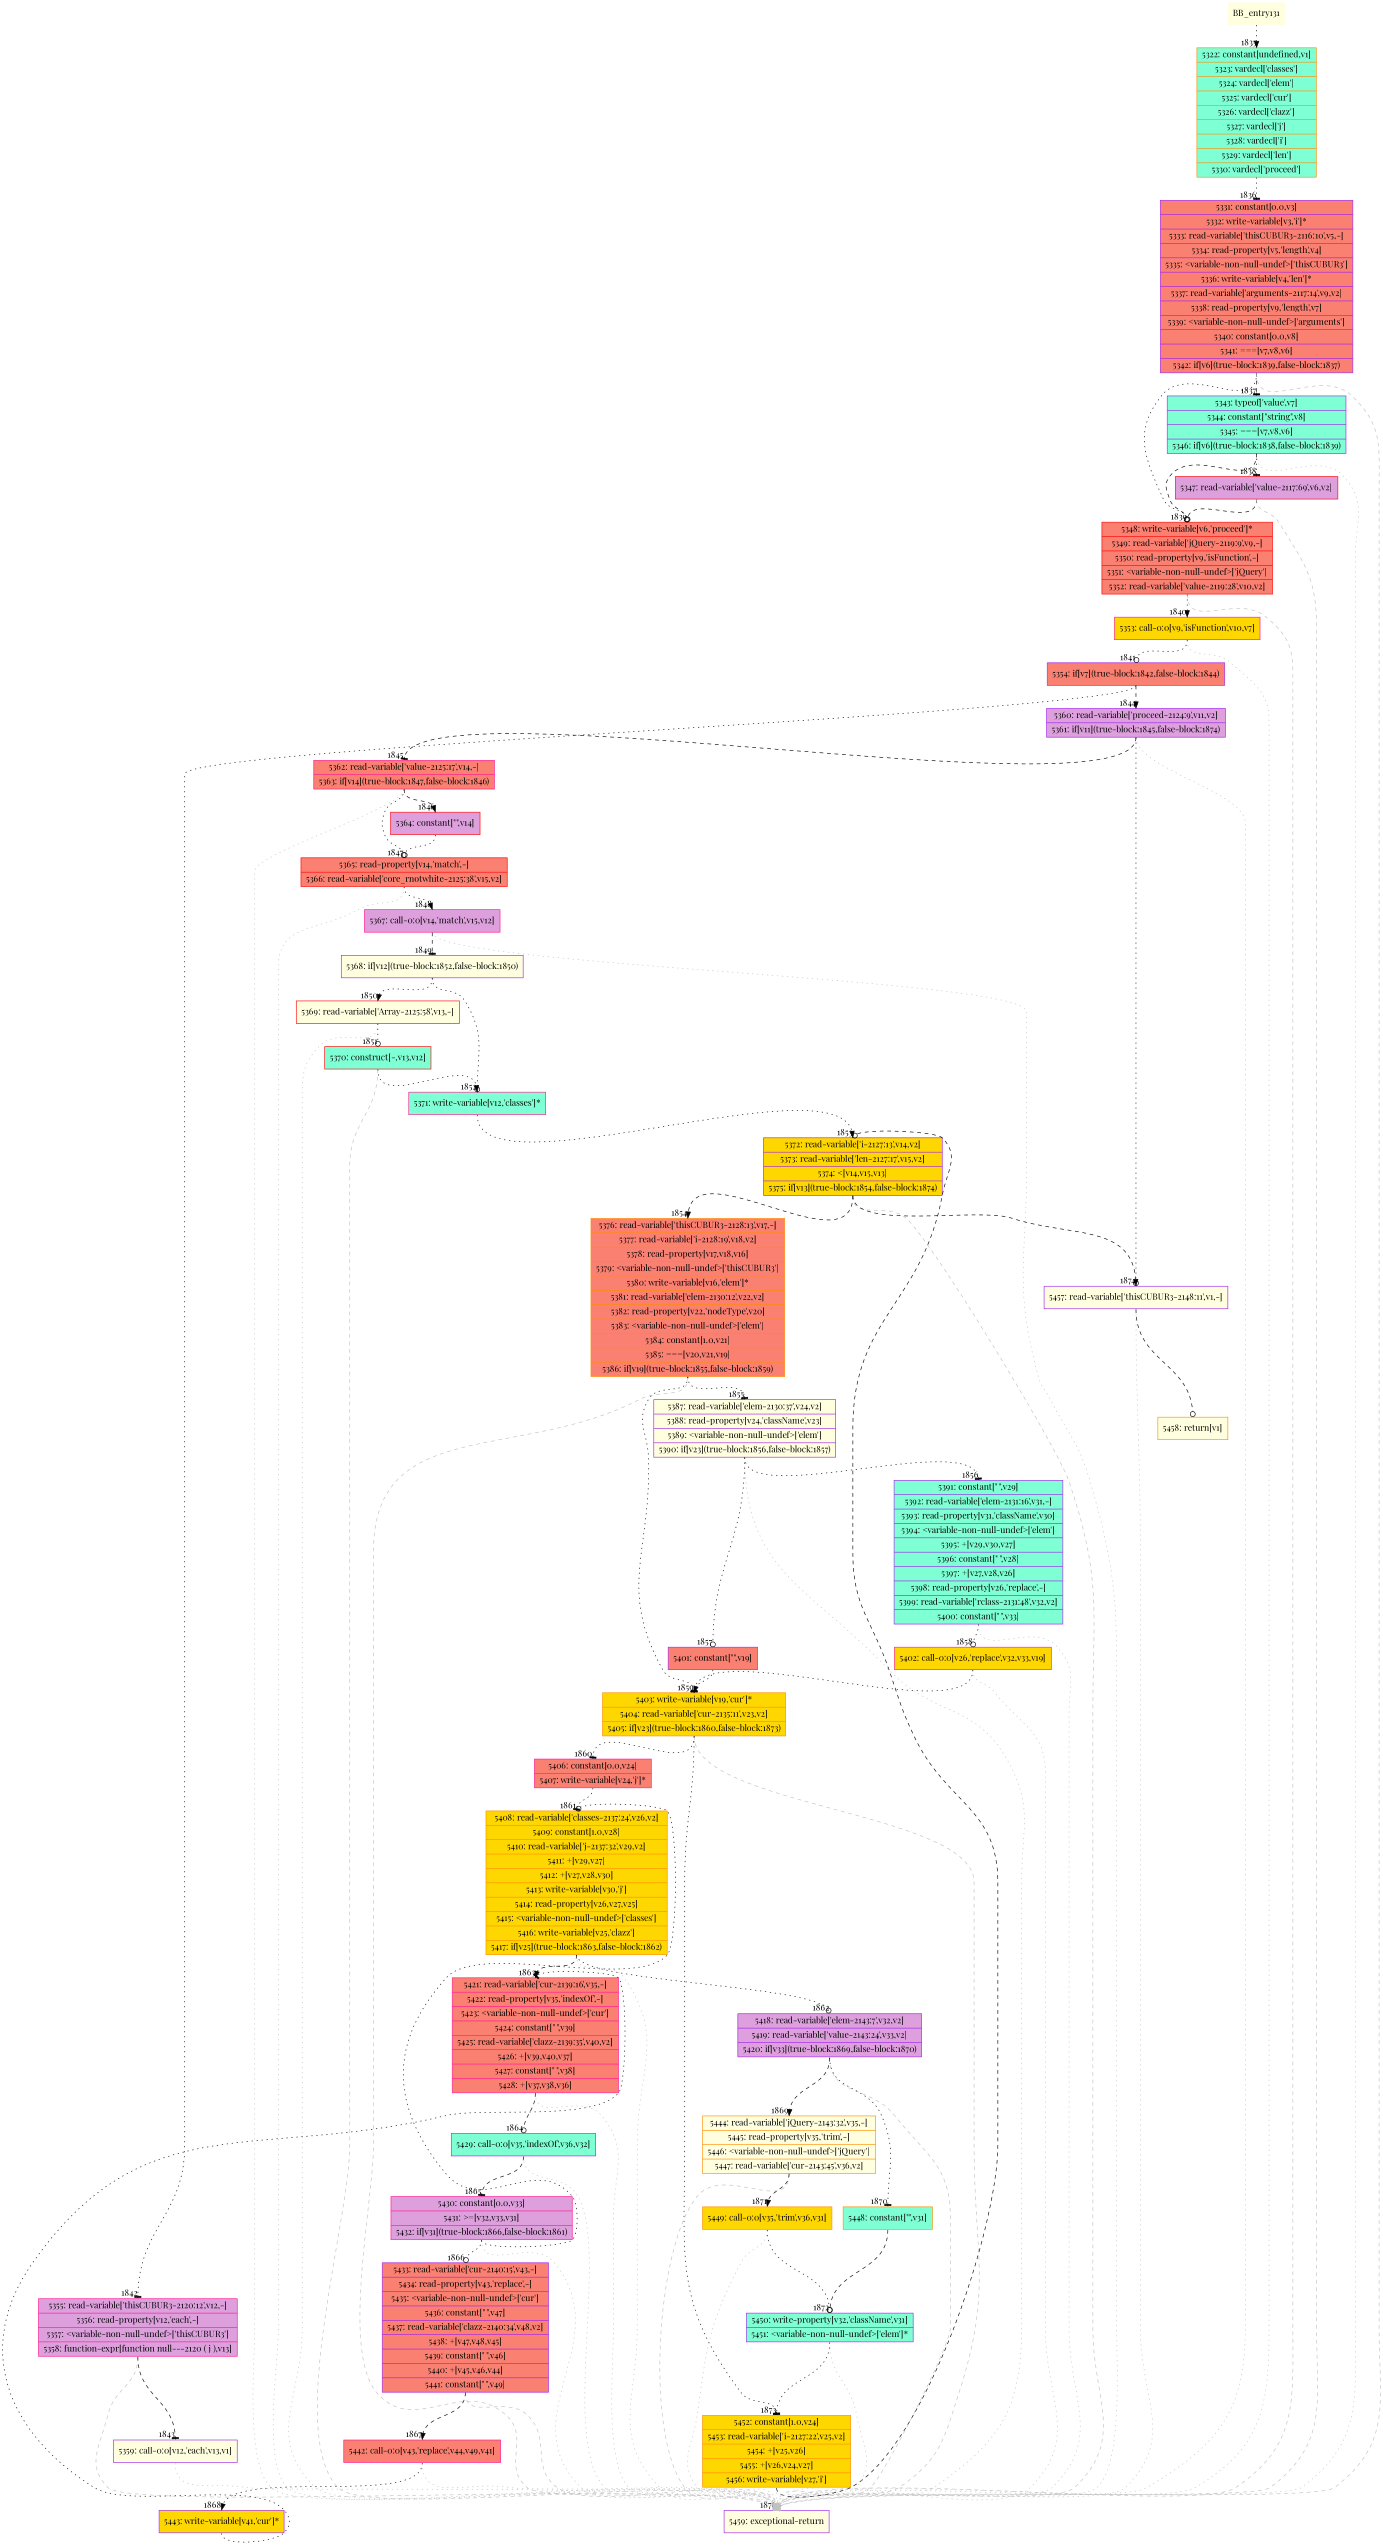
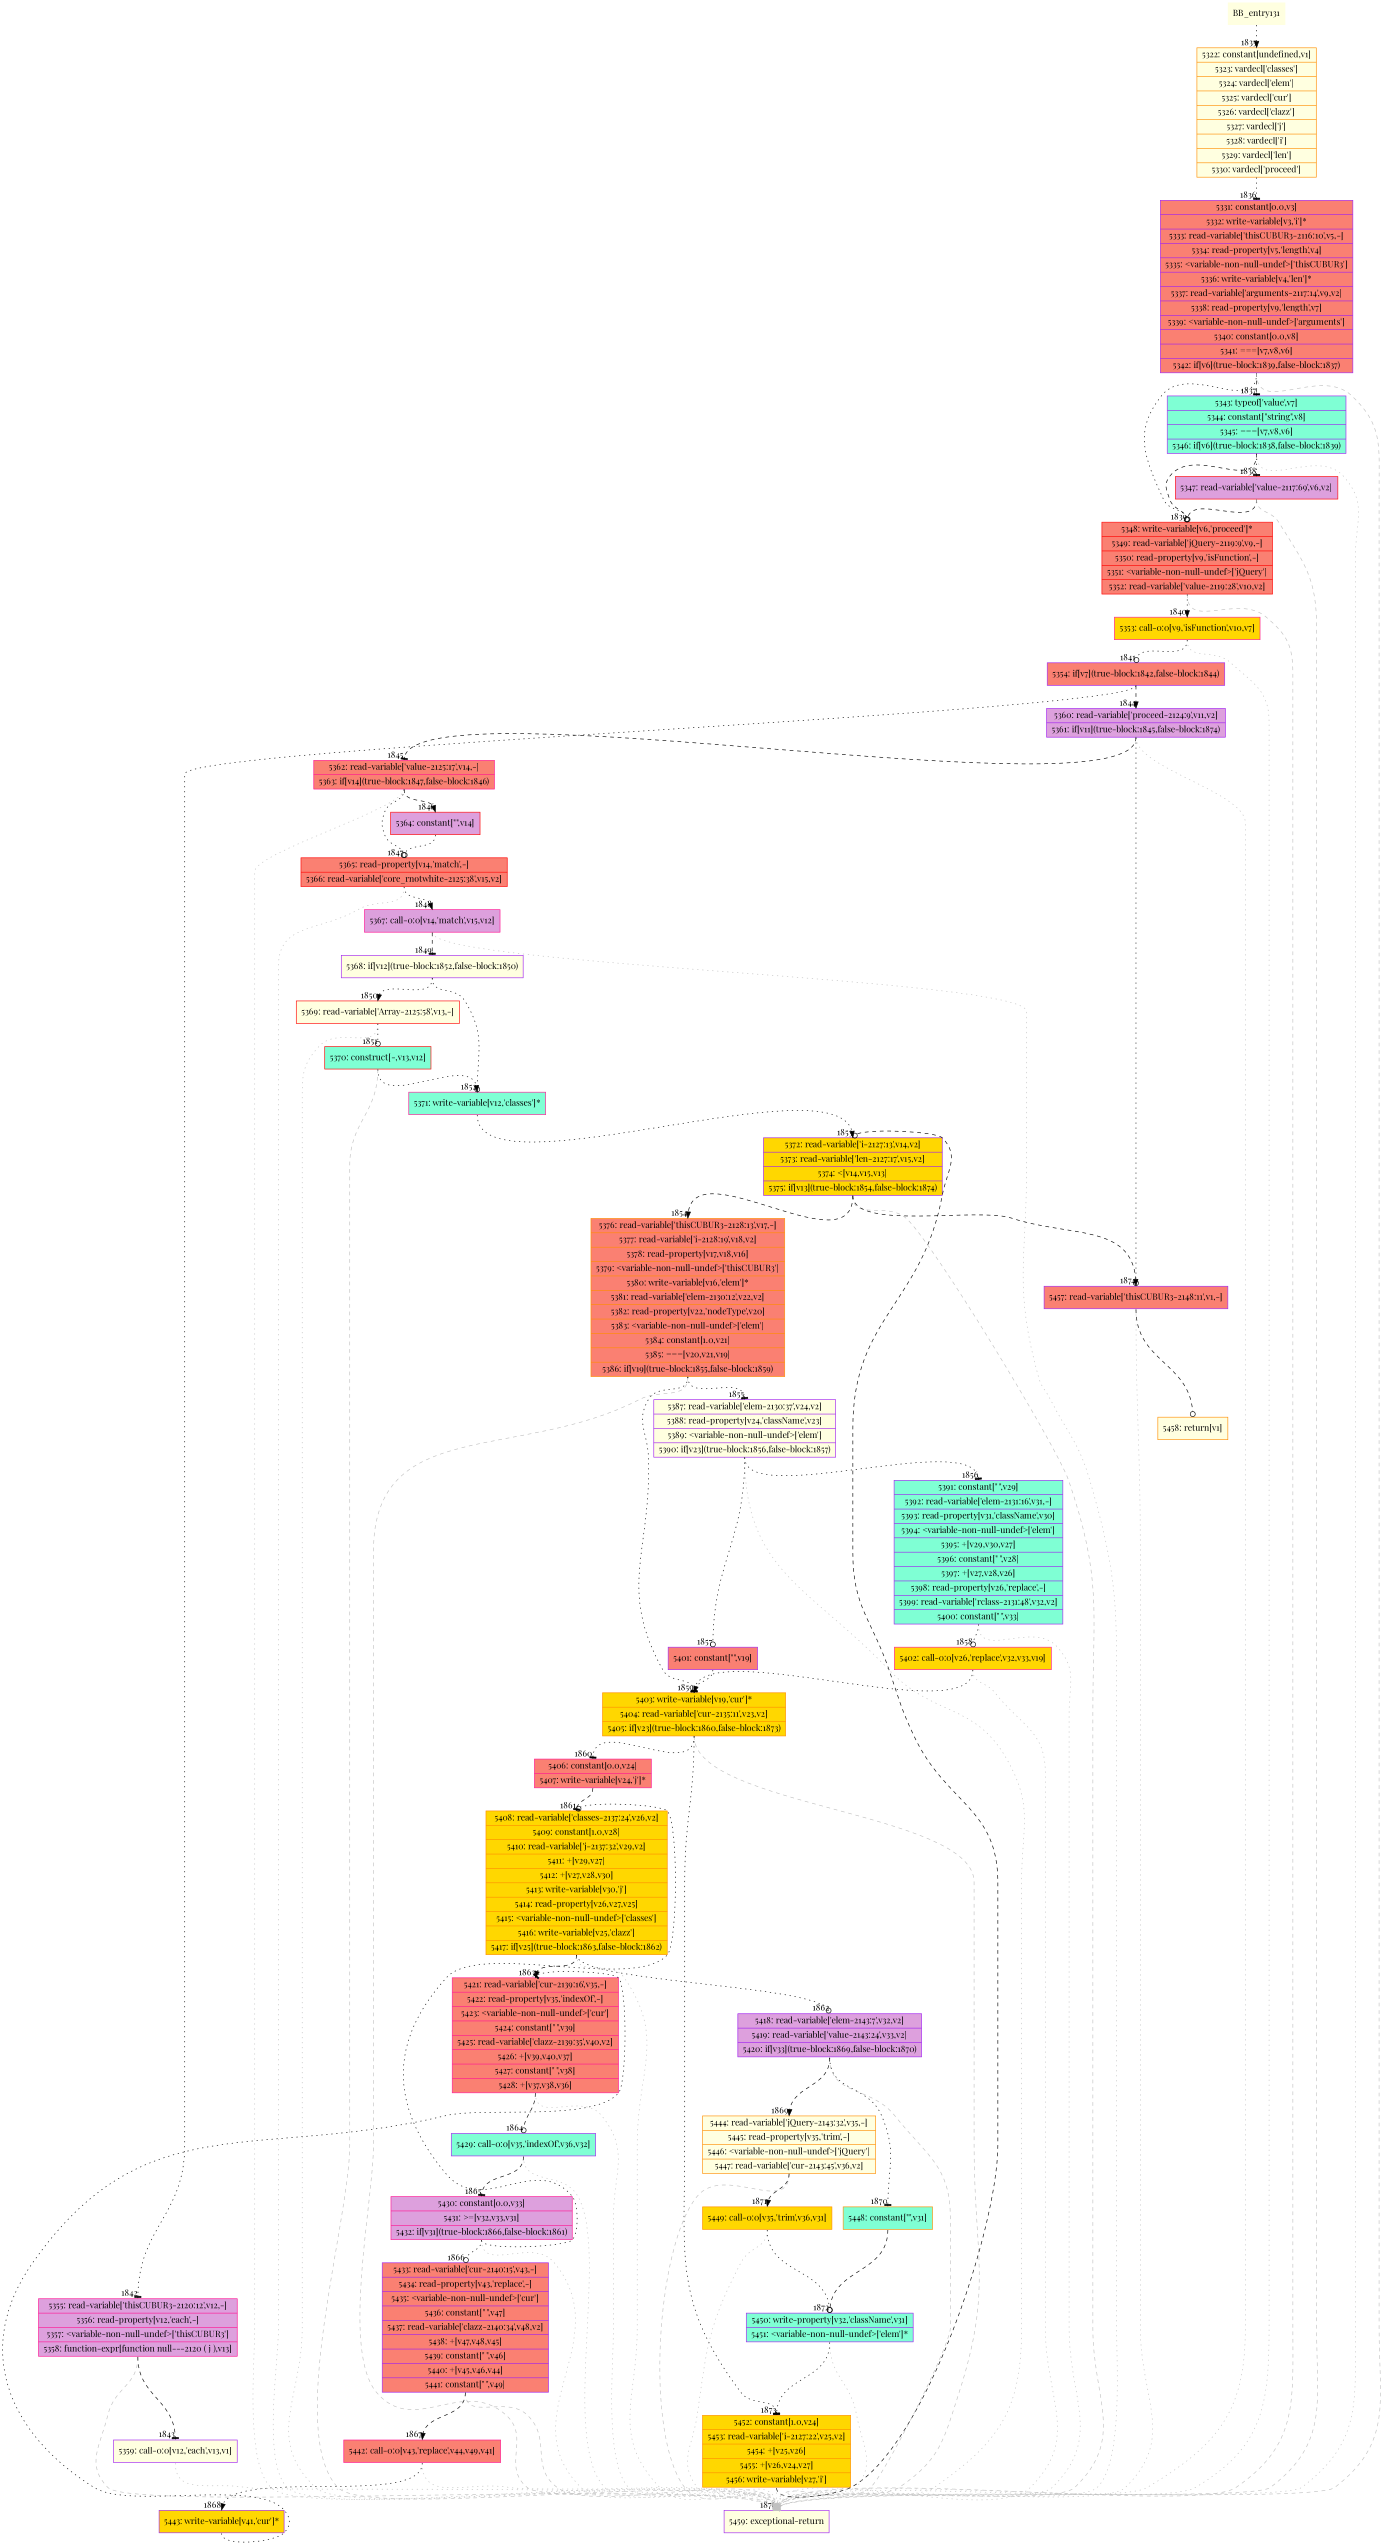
  digraph {
    fontname="Playfair Display"
    rankdir=TD
    node [color=purple fillcolor=salmon fontname="Playfair Display" shape=record style=filled]
    edge [arrowhead=tee fontname="Playfair Display" headport=n style=dotted tailport=s]
    BB_entry131 [fillcolor=lightyellow shape=none]
-   n2 [color=darkorange fillcolor=aquamarine label="{5322: constant[undefined,v1]|5323: vardecl['classes']|5324: vardecl['elem']|5325: vardecl['cur']|5326: vardecl['clazz']|5327: vardecl['j']|5328: vardecl['i']|5329: vardecl['len']|5330: vardecl['proceed']}"]
+   n2 [color=darkorange fillcolor=lightyellow label="{5322: constant[undefined,v1]|5323: vardecl['classes']|5324: vardecl['elem']|5325: vardecl['cur']|5326: vardecl['clazz']|5327: vardecl['j']|5328: vardecl['i']|5329: vardecl['len']|5330: vardecl['proceed']}"]
    n3 [label="{5331: constant[0.0,v3]|5332: write-variable[v3,'i']*|5333: read-variable['thisCUBUR3-2116:10',v5,-]|5334: read-property[v5,'length',v4]|5335: \<variable-non-null-undef\>['thisCUBUR3']|5336: write-variable[v4,'len']*|5337: read-variable['arguments-2117:14',v9,v2]|5338: read-property[v9,'length',v7]|5339: \<variable-non-null-undef\>['arguments']|5340: constant[0.0,v8]|5341: ===[v7,v8,v6]|5342: if[v6](true-block:1839,false-block:1837)}"]
    n4 [color=red label="{5348: write-variable[v6,'proceed']*|5349: read-variable['jQuery-2119:9',v9,-]|5350: read-property[v9,'isFunction',-]|5351: \<variable-non-null-undef\>['jQuery']|5352: read-variable['value-2119:28',v10,v2]}"]
    n5 [fillcolor=aquamarine label="{5343: typeof['value',v7]|5344: constant[\"string\",v8]|5345: ===[v7,v8,v6]|5346: if[v6](true-block:1838,false-block:1839)}"]
    n6 [fillcolor=lightyellow label="{5459: exceptional-return}"]
    n7 [color=deeppink fillcolor=gold label="{5353: call-0:0[v9,'isFunction',v10,v7]}"]
    n8 [color=red fillcolor=plum label="{5347: read-variable['value-2117:69',v6,v2]}"]
    n9 [label="{5354: if[v7](true-block:1842,false-block:1844)}"]
    n10 [color=deeppink fillcolor=plum label="{5355: read-variable['thisCUBUR3-2120:12',v12,-]|5356: read-property[v12,'each',-]|5357: \<variable-non-null-undef\>['thisCUBUR3']|5358: function-expr[function null---2120 ( j ),v13]}"]
    n11 [fillcolor=plum label="{5360: read-variable['proceed-2124:9',v11,v2]|5361: if[v11](true-block:1845,false-block:1874)}"]
    n12 [fillcolor=lightyellow label="{5359: call-0:0[v12,'each',v13,v1]}"]
    n13 [color=deeppink label="{5362: read-variable['value-2125:17',v14,-]|5363: if[v14](true-block:1847,false-block:1846)}"]
-   n14 [fillcolor=lightyellow label="{5457: read-variable['thisCUBUR3-2148:11',v1,-]}"]
+   n14 [label="{5457: read-variable['thisCUBUR3-2148:11',v1,-]}"]
    n15 [color=red label="{5365: read-property[v14,'match',-]|5366: read-variable['core_rnotwhite-2125:38',v15,v2]}"]
    n16 [color=red fillcolor=plum label="{5364: constant[\"\",v14]}"]
    n17 [color=darkorange fillcolor=lightyellow label="{5458: return[v1]}"]
    n18 [color=deeppink fillcolor=plum label="{5367: call-0:0[v14,'match',v15,v12]}"]
    n19 [fillcolor=lightyellow label="{5368: if[v12](true-block:1852,false-block:1850)}"]
    n20 [color=deeppink fillcolor=aquamarine label="{5371: write-variable[v12,'classes']*}"]
    n21 [color=red fillcolor=lightyellow label="{5369: read-variable['Array-2125:58',v13,-]}"]
    n22 [fillcolor=gold label="{5372: read-variable['i-2127:13',v14,v2]|5373: read-variable['len-2127:17',v15,v2]|5374: \<[v14,v15,v13]|5375: if[v13](true-block:1854,false-block:1874)}"]
    n23 [color=red fillcolor=aquamarine label="{5370: construct[-,v13,v12]}"]
    n24 [color=darkorange label="{5376: read-variable['thisCUBUR3-2128:13',v17,-]|5377: read-variable['i-2128:19',v18,v2]|5378: read-property[v17,v18,v16]|5379: \<variable-non-null-undef\>['thisCUBUR3']|5380: write-variable[v16,'elem']*|5381: read-variable['elem-2130:12',v22,v2]|5382: read-property[v22,'nodeType',v20]|5383: \<variable-non-null-undef\>['elem']|5384: constant[1.0,v21]|5385: ===[v20,v21,v19]|5386: if[v19](true-block:1855,false-block:1859)}"]
    n25 [color=darkorange fillcolor=gold label="{5403: write-variable[v19,'cur']*|5404: read-variable['cur-2135:11',v23,v2]|5405: if[v23](true-block:1860,false-block:1873)}"]
    n26 [fillcolor=lightyellow label="{5387: read-variable['elem-2130:37',v24,v2]|5388: read-property[v24,'className',v23]|5389: \<variable-non-null-undef\>['elem']|5390: if[v23](true-block:1856,false-block:1857)}"]
    n27 [color=deeppink label="{5406: constant[0.0,v24]|5407: write-variable[v24,'j']*}"]
    n28 [color=darkorange fillcolor=gold label="{5452: constant[1.0,v24]|5453: read-variable['i-2127:22',v25,v2]|5454: +[v25,v26]|5455: +[v26,v24,v27]|5456: write-variable[v27,'i']}"]
    n29 [fillcolor=aquamarine label="{5391: constant[\" \",v29]|5392: read-variable['elem-2131:16',v31,-]|5393: read-property[v31,'className',v30]|5394: \<variable-non-null-undef\>['elem']|5395: +[v29,v30,v27]|5396: constant[\" \",v28]|5397: +[v27,v28,v26]|5398: read-property[v26,'replace',-]|5399: read-variable['rclass-2131:48',v32,v2]|5400: constant[\" \",v33]}"]
    n30 [label="{5401: constant[\"\",v19]}"]
    n31 [color=darkorange fillcolor=gold label="{5408: read-variable['classes-2137:24',v26,v2]|5409: constant[1.0,v28]|5410: read-variable['j-2137:32',v29,v2]|5411: +[v29,v27]|5412: +[v27,v28,v30]|5413: write-variable[v30,'j']|5414: read-property[v26,v27,v25]|5415: \<variable-non-null-undef\>['classes']|5416: write-variable[v25,'clazz']|5417: if[v25](true-block:1863,false-block:1862)}"]
    n32 [color=deeppink fillcolor=gold label="{5402: call-0:0[v26,'replace',v32,v33,v19]}"]
    n33 [color=deeppink label="{5421: read-variable['cur-2139:16',v35,-]|5422: read-property[v35,'indexOf',-]|5423: \<variable-non-null-undef\>['cur']|5424: constant[\" \",v39]|5425: read-variable['clazz-2139:35',v40,v2]|5426: +[v39,v40,v37]|5427: constant[\" \",v38]|5428: +[v37,v38,v36]}"]
    n34 [fillcolor=plum label="{5418: read-variable['elem-2143:7',v32,v2]|5419: read-variable['value-2143:24',v33,v2]|5420: if[v33](true-block:1869,false-block:1870)}"]
    n35 [fillcolor=aquamarine label="{5429: call-0:0[v35,'indexOf',v36,v32]}"]
    n36 [color=darkorange fillcolor=lightyellow label="{5444: read-variable['jQuery-2143:32',v35,-]|5445: read-property[v35,'trim',-]|5446: \<variable-non-null-undef\>['jQuery']|5447: read-variable['cur-2143:45',v36,v2]}"]
    n37 [color=darkorange fillcolor=aquamarine label="{5448: constant[\"\",v31]}"]
    n38 [color=deeppink fillcolor=plum label="{5430: constant[0.0,v33]|5431: \>=[v32,v33,v31]|5432: if[v31](true-block:1866,false-block:1861)}"]
    n39 [color=darkorange fillcolor=gold label="{5449: call-0:0[v35,'trim',v36,v31]}"]
    n40 [fillcolor=aquamarine label="{5450: write-property[v32,'className',v31]|5451: \<variable-non-null-undef\>['elem']*}"]
    n41 [label="{5433: read-variable['cur-2140:15',v43,-]|5434: read-property[v43,'replace',-]|5435: \<variable-non-null-undef\>['cur']|5436: constant[\" \",v47]|5437: read-variable['clazz-2140:34',v48,v2]|5438: +[v47,v48,v45]|5439: constant[\" \",v46]|5440: +[v45,v46,v44]|5441: constant[\" \",v49]}"]
    n42 [color=deeppink label="{5442: call-0:0[v43,'replace',v44,v49,v41]}"]
    n43 [fillcolor=gold label="{5443: write-variable[v41,'cur']*}"]
    BB_entry131 -> n2 [arrowhead=normal headlabel="    1835"]
    n2 -> n3 [headlabel="      1836"]
    n3 -> n4 [arrowhead=odot headlabel="      1839"]
    n3 -> n5 [headlabel="      1837" style=dashed]
    n3 -> n6 [arrowhead=odot color=gray headlabel="      1876" style=dashed]
    n4 -> n6 [color=gray style=dashed]
    n4 -> n7 [arrowhead=normal headlabel="      1840"]
    n5 -> n4 [arrowhead=odot style=dashed]
    n5 -> n6 [color=gray]
    n5 -> n8 [headlabel="      1838"]
    n7 -> n6 [arrowhead=odot color=gray]
    n7 -> n9 [arrowhead=odot headlabel="      1841"]
    n8 -> n4 [arrowhead=odot style=dashed]
    n8 -> n6 [color=gray style=dashed]
    n9 -> n10 [headlabel="      1842"]
    n9 -> n11 [arrowhead=normal headlabel="      1844" style=dashed]
    n10 -> n6 [color=gray style=dashed]
    n10 -> n12 [headlabel="      1843" style=dashed]
    n11 -> n6 [color=gray]
    n11 -> n13 [headlabel="      1845" style=dashed]
    n11 -> n14 [arrowhead=odot headlabel="      1874"]
    n12 -> n6 [arrowhead=odot color=gray]
    n13 -> n6 [arrowhead=odot color=gray]
    n13 -> n15 [arrowhead=odot headlabel="      1847"]
    n13 -> n16 [arrowhead=normal headlabel="      1846" style=dashed]
    n14 -> n6 [arrowhead=normal color=gray]
    n14 -> n17 [arrowhead=odot style=dashed]
    n15 -> n6 [arrowhead=normal color=gray]
    n15 -> n18 [arrowhead=normal headlabel="      1848"]
    n16 -> n15 [arrowhead=odot]
    n18 -> n6 [arrowhead=odot color=gray]
    n18 -> n19 [headlabel="      1849" style=dashed]
    n19 -> n20 [arrowhead=odot headlabel="      1852"]
    n19 -> n21 [arrowhead=normal headlabel="      1850"]
    n20 -> n22 [arrowhead=normal headlabel="      1853"]
    n21 -> n6 [arrowhead=odot color=gray]
    n21 -> n23 [arrowhead=odot headlabel="      1851"]
    n22 -> n6 [arrowhead=normal color=gray style=dashed]
    n22 -> n14 [arrowhead=normal style=dashed]
    n22 -> n24 [arrowhead=normal headlabel="      1854" style=dashed]
    n23 -> n6 [color=gray style=dashed]
    n23 -> n20 [arrowhead=normal]
    n24 -> n6 [arrowhead=odot color=gray style=dashed]
    n24 -> n25 [headlabel="      1859"]
    n24 -> n26 [headlabel="      1855"]
    n25 -> n6 [color=gray style=dashed]
    n25 -> n27 [headlabel="      1860"]
    n25 -> n28 [headlabel="      1873"]
    n26 -> n6 [arrowhead=odot color=gray]
    n26 -> n29 [headlabel="      1856"]
    n26 -> n30 [arrowhead=odot headlabel="      1857"]
-   n27 -> n31 [headlabel="      1861"]
+   n27 -> n31 [headlabel="      1861" style=dashed]
    n28 -> n6 [arrowhead=normal color=gray]
    n28 -> n22 [arrowhead=odot style=dashed]
    n29 -> n6 [color=gray]
    n29 -> n32 [arrowhead=odot headlabel="      1858"]
    n30 -> n25 [arrowhead=normal]
    n31 -> n6 [color=gray]
    n31 -> n33 [arrowhead=normal headlabel="      1863" style=dashed]
    n31 -> n34 [arrowhead=odot headlabel="      1862"]
    n32 -> n6 [arrowhead=normal color=gray]
    n32 -> n25
    n33 -> n6 [color=gray]
    n33 -> n35 [arrowhead=odot headlabel="      1864" style=dashed]
    n34 -> n6 [color=gray style=dashed]
    n34 -> n36 [arrowhead=normal headlabel="      1869" style=dashed]
    n34 -> n37 [headlabel="      1870"]
    n35 -> n6 [arrowhead=normal color=gray]
    n35 -> n38 [headlabel="      1865" style=dashed]
    n36 -> n6 [color=gray style=dashed]
    n36 -> n39 [arrowhead=normal headlabel="      1871" style=dashed]
    n37 -> n40 [arrowhead=odot headlabel="      1872" style=dashed]
    n38 -> n6 [color=gray]
    n38 -> n31 [arrowhead=odot]
    n38 -> n41 [arrowhead=odot headlabel="      1866"]
    n39 -> n6 [arrowhead=odot color=gray]
    n39 -> n40 [arrowhead=odot]
    n40 -> n6 [arrowhead=normal color=gray]
    n40 -> n28
    n41 -> n6 [arrowhead=odot color=gray style=dashed]
    n41 -> n42 [arrowhead=normal headlabel="      1867" style=dashed]
    n42 -> n6 [arrowhead=odot color=gray]
    n42 -> n43 [arrowhead=normal headlabel="      1868"]
    n43 -> n33
  }
